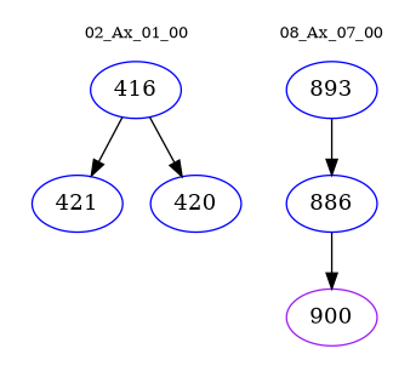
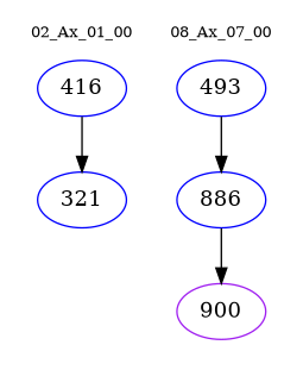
  digraph {
    node [color=blue]
    edge [color=black]
    n1 [label=416]
-   n2 [label=421]
-   n3 [label=420]
+   n2 [label=321]
    n4 [label=886]
    n5 [color=purple label=900]
-   n6 [label=893]
+   n6 [label=493]
    subgraph cluster_1 {
      color=white
      fontsize=10
      label="02_Ax_01_00"
      n1
      n2
-     n3
    }
    subgraph cluster_2 {
      color=white
      fontsize=10
      label="08_Ax_07_00"
      n4
      n5
      n6
    }
    n1 -> n2
-   n1 -> n3
    n4 -> n5
    n6 -> n4
  }
